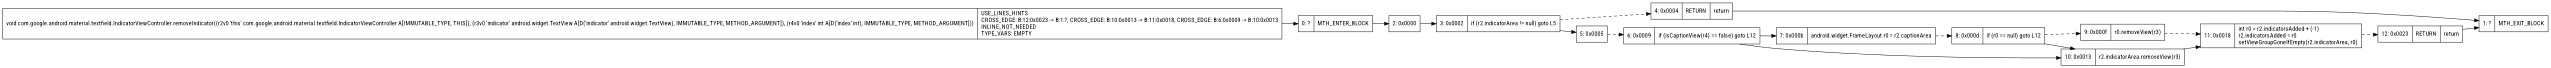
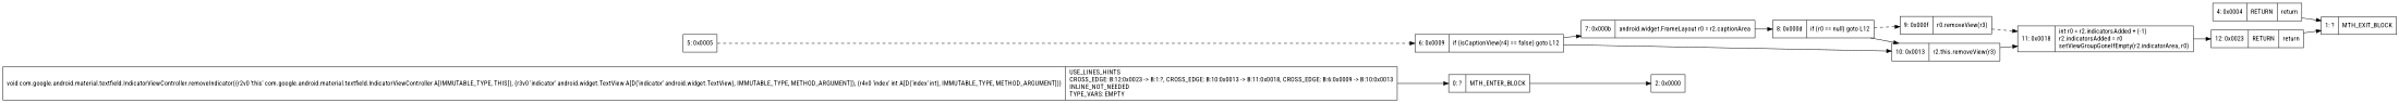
  digraph {
    fontname="Roboto Condensed"
    rankdir=LR
    node [fontname="Roboto Condensed" shape=record]
    edge [fontname="Roboto Condensed"]
    n1 [label="{0\:\ ?|MTH_ENTER_BLOCK\l}"]
    n2 [label="{2\:\ 0x0000}"]
-   n3 [label="{3\:\ 0x0002|if (r2.indicatorArea != null) goto L5\l}"]
    n4 [label="{4\:\ 0x0004|RETURN\l|return\l}"]
    n5 [label="{5\:\ 0x0005}"]
    n6 [label="{1\:\ ?|MTH_EXIT_BLOCK\l}"]
    n7 [label="{6\:\ 0x0009|if (isCaptionView(r4) == false) goto L12\l}"]
    n8 [label="{7\:\ 0x000b|android.widget.FrameLayout r0 = r2.captionArea\l}"]
-   n9 [label="{10\:\ 0x0013|r2.indicatorArea.removeView(r3)\l}"]
+   n9 [label="{10\:\ 0x0013|r2.this.removeView(r3)\l}"]
    n10 [label="{8\:\ 0x000d|if (r0 == null) goto L12\l}"]
    n11 [label="{11\:\ 0x0018|int r0 = r2.indicatorsAdded + (\-1)\lr2.indicatorsAdded = r0\lsetViewGroupGoneIfEmpty(r2.indicatorArea, r0)\l}"]
    n12 [label="{9\:\ 0x000f|r0.removeView(r3)\l}"]
    n13 [label="{12\:\ 0x0023|RETURN\l|return\l}"]
    n14 [label="{void com.google.android.material.textfield.IndicatorViewController.removeIndicator((r2v0 'this' com.google.android.material.textfield.IndicatorViewController A[IMMUTABLE_TYPE, THIS]), (r3v0 'indicator' android.widget.TextView A[D('indicator' android.widget.TextView), IMMUTABLE_TYPE, METHOD_ARGUMENT]), (r4v0 'index' int A[D('index' int), IMMUTABLE_TYPE, METHOD_ARGUMENT]))  | USE_LINES_HINTS\lCROSS_EDGE: B:12:0x0023 \-\> B:1:?, CROSS_EDGE: B:10:0x0013 \-\> B:11:0x0018, CROSS_EDGE: B:6:0x0009 \-\> B:10:0x0013\lINLINE_NOT_NEEDED\lTYPE_VARS: EMPTY\l}"]
    n1 -> n2
-   n2 -> n3
-   n3 -> n4 [style=dashed]
-   n3 -> n5
    n4 -> n6
    n5 -> n7 [style=dashed]
    n7 -> n8 [style=solid]
    n7 -> n9
-   n8 -> n10 [style=dashed]
+   n8 -> n10
    n9 -> n11
    n10 -> n9
    n10 -> n12 [style=dashed]
-   n11 -> n13 [style=dashed]
+   n11 -> n13
    n12 -> n11 [style=dashed]
    n13 -> n6
    n14 -> n1
  }
